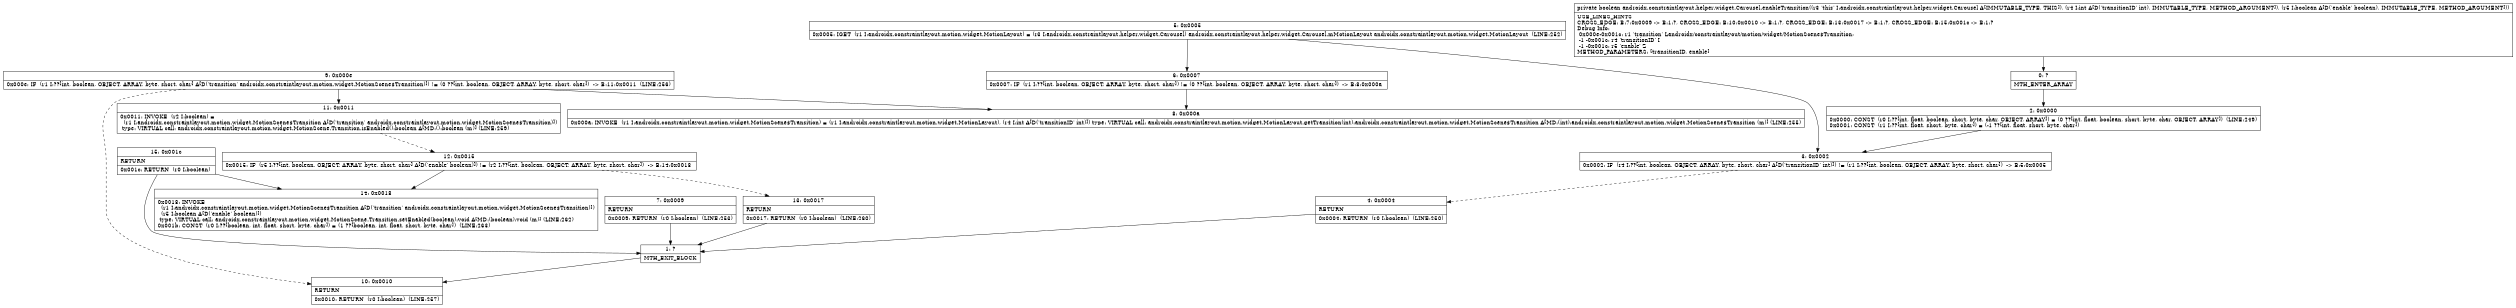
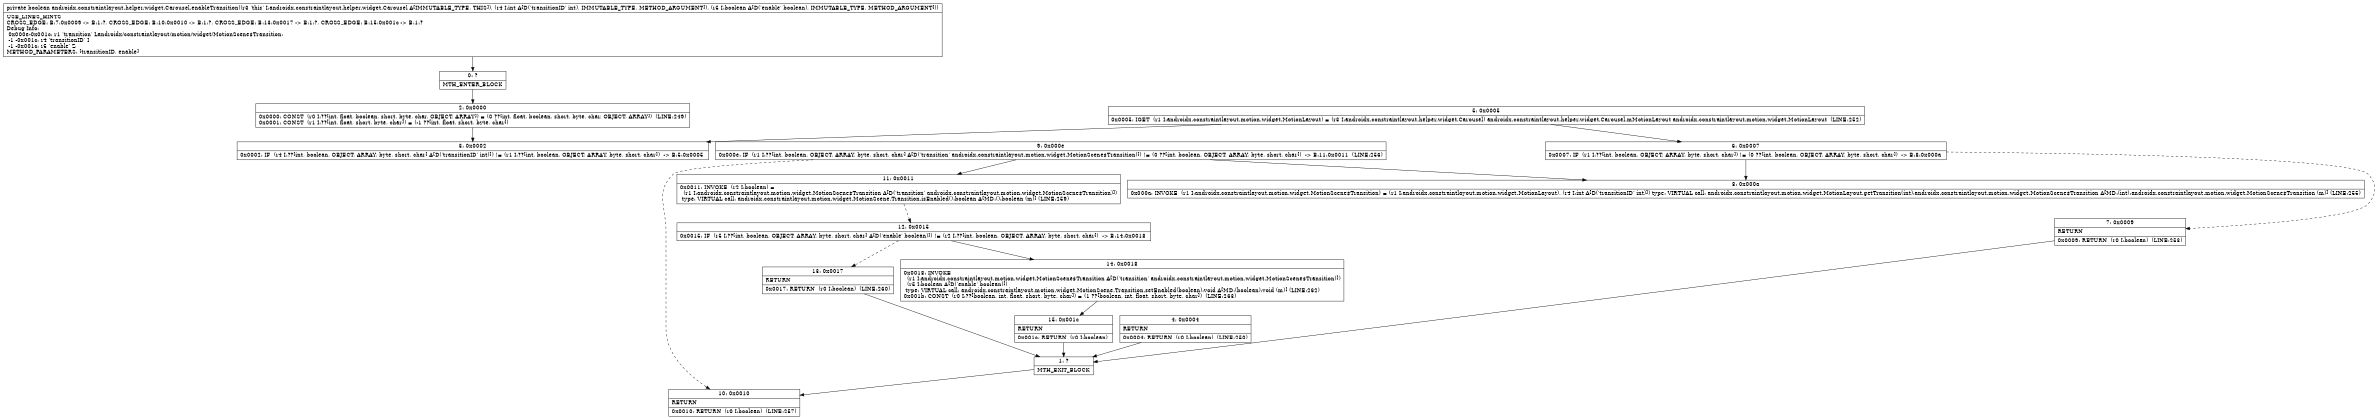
  digraph {
    node [shape=record]
-   n1 [label="{0\:\ ?|MTH_ENTER_ARRAY\l}"]
+   n1 [label="{0\:\ ?|MTH_ENTER_BLOCK\l}"]
    n2 [label="{2\:\ 0x0000|0x0000: CONST  (r0 I:??[int, float, boolean, short, byte, char, OBJECT, ARRAY]) = (0 ??[int, float, boolean, short, byte, char, OBJECT, ARRAY])  (LINE:249)\l0x0001: CONST  (r1 I:??[int, float, short, byte, char]) = (\-1 ??[int, float, short, byte, char]) \l}"]
    n3 [label="{3\:\ 0x0002|0x0002: IF  (r4 I:??[int, boolean, OBJECT, ARRAY, byte, short, char] A[D('transitionID' int)]) != (r1 I:??[int, boolean, OBJECT, ARRAY, byte, short, char])  \-\> B:5:0x0005 \l}"]
    n4 [label="{4\:\ 0x0004|RETURN\l|0x0004: RETURN  (r0 I:boolean)  (LINE:250)\l}"]
    n5 [label="{1\:\ ?|MTH_EXIT_BLOCK\l}"]
    n6 [label="{5\:\ 0x0005|0x0005: IGET  (r1 I:androidx.constraintlayout.motion.widget.MotionLayout) = (r3 I:androidx.constraintlayout.helper.widget.Carousel) androidx.constraintlayout.helper.widget.Carousel.mMotionLayout androidx.constraintlayout.motion.widget.MotionLayout  (LINE:252)\l}"]
    n7 [label="{6\:\ 0x0007|0x0007: IF  (r1 I:??[int, boolean, OBJECT, ARRAY, byte, short, char]) != (0 ??[int, boolean, OBJECT, ARRAY, byte, short, char])  \-\> B:8:0x000a \l}"]
    n8 [label="{10\:\ 0x0010|RETURN\l|0x0010: RETURN  (r0 I:boolean)  (LINE:257)\l}"]
    n9 [label="{7\:\ 0x0009|RETURN\l|0x0009: RETURN  (r0 I:boolean)  (LINE:253)\l}"]
    n10 [label="{8\:\ 0x000a|0x000a: INVOKE  (r1 I:androidx.constraintlayout.motion.widget.MotionScene$Transition) = (r1 I:androidx.constraintlayout.motion.widget.MotionLayout), (r4 I:int A[D('transitionID' int)]) type: VIRTUAL call: androidx.constraintlayout.motion.widget.MotionLayout.getTransition(int):androidx.constraintlayout.motion.widget.MotionScene$Transition A[MD:(int):androidx.constraintlayout.motion.widget.MotionScene$Transition (m)] (LINE:255)\l}"]
    n11 [label="{9\:\ 0x000e|0x000e: IF  (r1 I:??[int, boolean, OBJECT, ARRAY, byte, short, char] A[D('transition' androidx.constraintlayout.motion.widget.MotionScene$Transition)]) != (0 ??[int, boolean, OBJECT, ARRAY, byte, short, char])  \-\> B:11:0x0011  (LINE:256)\l}"]
    n12 [label="{11\:\ 0x0011|0x0011: INVOKE  (r2 I:boolean) = \l  (r1 I:androidx.constraintlayout.motion.widget.MotionScene$Transition A[D('transition' androidx.constraintlayout.motion.widget.MotionScene$Transition)])\l type: VIRTUAL call: androidx.constraintlayout.motion.widget.MotionScene.Transition.isEnabled():boolean A[MD:():boolean (m)] (LINE:259)\l}"]
    n13 [label="{12\:\ 0x0015|0x0015: IF  (r5 I:??[int, boolean, OBJECT, ARRAY, byte, short, char] A[D('enable' boolean)]) != (r2 I:??[int, boolean, OBJECT, ARRAY, byte, short, char])  \-\> B:14:0x0018 \l}"]
    n14 [label="{13\:\ 0x0017|RETURN\l|0x0017: RETURN  (r0 I:boolean)  (LINE:260)\l}"]
    n15 [label="{14\:\ 0x0018|0x0018: INVOKE  \l  (r1 I:androidx.constraintlayout.motion.widget.MotionScene$Transition A[D('transition' androidx.constraintlayout.motion.widget.MotionScene$Transition)])\l  (r5 I:boolean A[D('enable' boolean)])\l type: VIRTUAL call: androidx.constraintlayout.motion.widget.MotionScene.Transition.setEnabled(boolean):void A[MD:(boolean):void (m)] (LINE:262)\l0x001b: CONST  (r0 I:??[boolean, int, float, short, byte, char]) = (1 ??[boolean, int, float, short, byte, char])  (LINE:263)\l}"]
    n16 [label="{15\:\ 0x001c|RETURN\l|0x001c: RETURN  (r0 I:boolean) \l}"]
    n17 [label="{private boolean androidx.constraintlayout.helper.widget.Carousel.enableTransition((r3 'this' I:androidx.constraintlayout.helper.widget.Carousel A[IMMUTABLE_TYPE, THIS]), (r4 I:int A[D('transitionID' int), IMMUTABLE_TYPE, METHOD_ARGUMENT]), (r5 I:boolean A[D('enable' boolean), IMMUTABLE_TYPE, METHOD_ARGUMENT]))  | USE_LINES_HINTS\lCROSS_EDGE: B:7:0x0009 \-\> B:1:?, CROSS_EDGE: B:10:0x0010 \-\> B:1:?, CROSS_EDGE: B:13:0x0017 \-\> B:1:?, CROSS_EDGE: B:15:0x001c \-\> B:1:?\lDebug Info:\l  0x000e\-0x001c: r1 'transition' Landroidx\/constraintlayout\/motion\/widget\/MotionScene$Transition;\l  \-1 \-0x001c: r4 'transitionID' I\l  \-1 \-0x001c: r5 'enable' Z\lMETHOD_PARAMETERS: [transitionID, enable]\l}"]
    n1 -> n2
    n2 -> n3
-   n3 -> n4 [style=dashed]
    n4 -> n5
    n5 -> n8
    n6 -> n3
    n6 -> n7
+   n7 -> n9 [style=dashed]
    n7 -> n10
    n9 -> n5
    n11 -> n8 [style=dashed]
    n11 -> n10
    n11 -> n12
    n12 -> n13 [style=dashed]
    n13 -> n14 [style=dashed]
    n13 -> n15
    n14 -> n5
-   n16 -> n15
+   n15 -> n16
    n16 -> n5
    n17 -> n1
  }
